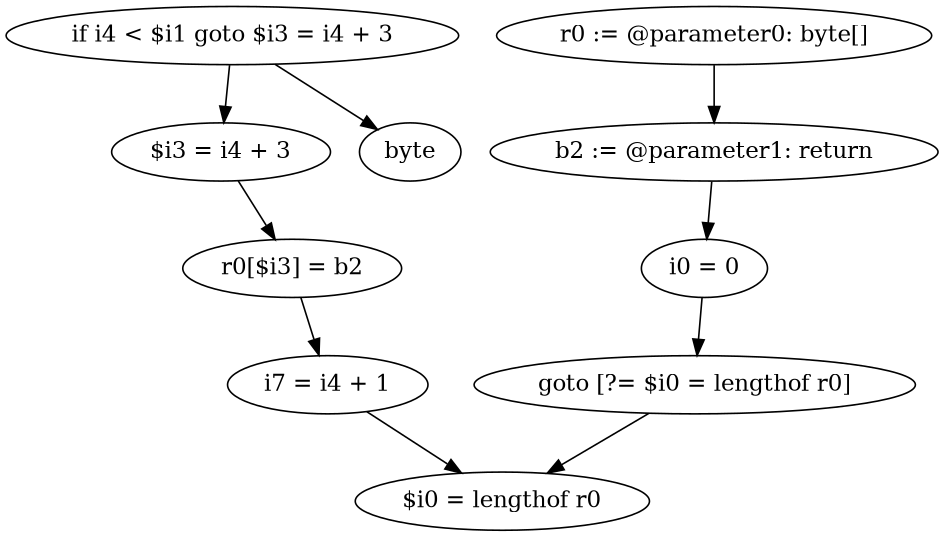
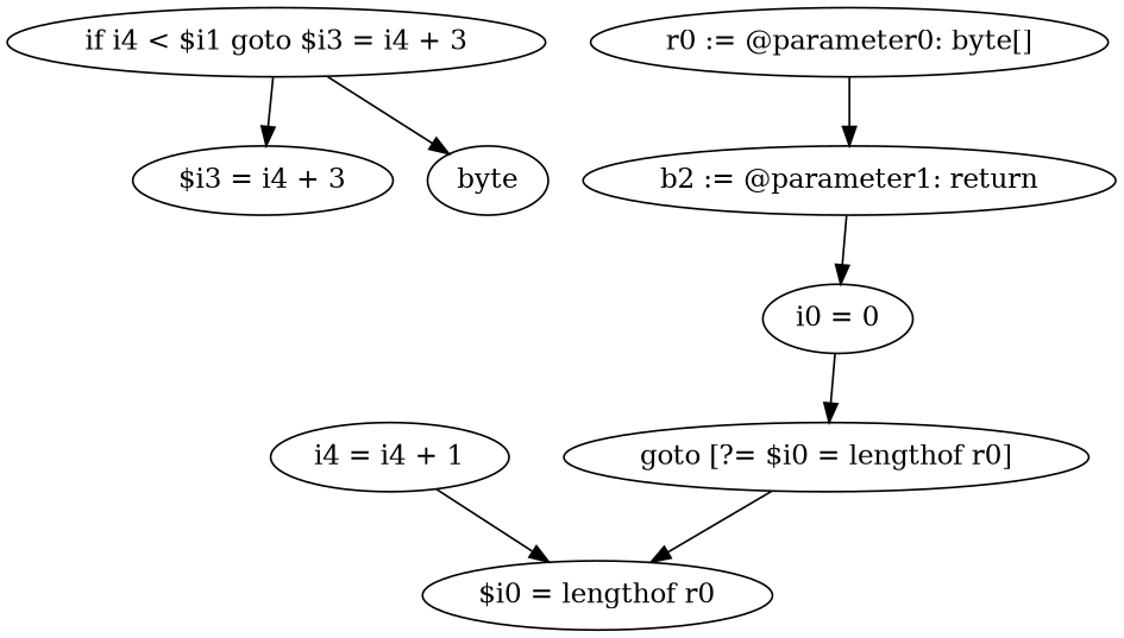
  digraph {
    n1 [label="b2 := @parameter1: return"]
    "r0 := @parameter0: byte[]"
    n3 [label="i0 = 0"]
    "goto [?= $i0 = lengthof r0]"
    "$i0 = lengthof r0"
    "$i3 = i4 + 3"
-   "r0[$i3] = b2"
-   "i4 = i4 + 1" [label="i7 = i4 + 1"]
+   "i4 = i4 + 1"
    "if i4 < $i1 goto $i3 = i4 + 3"
    n10 [label=byte]
    n1 -> n3
    "r0 := @parameter0: byte[]" -> n1
    n3 -> "goto [?= $i0 = lengthof r0]"
    "goto [?= $i0 = lengthof r0]" -> "$i0 = lengthof r0"
-   "$i3 = i4 + 3" -> "r0[$i3] = b2"
-   "r0[$i3] = b2" -> "i4 = i4 + 1"
    "i4 = i4 + 1" -> "$i0 = lengthof r0"
    "if i4 < $i1 goto $i3 = i4 + 3" -> "$i3 = i4 + 3"
    "if i4 < $i1 goto $i3 = i4 + 3" -> n10
  }
